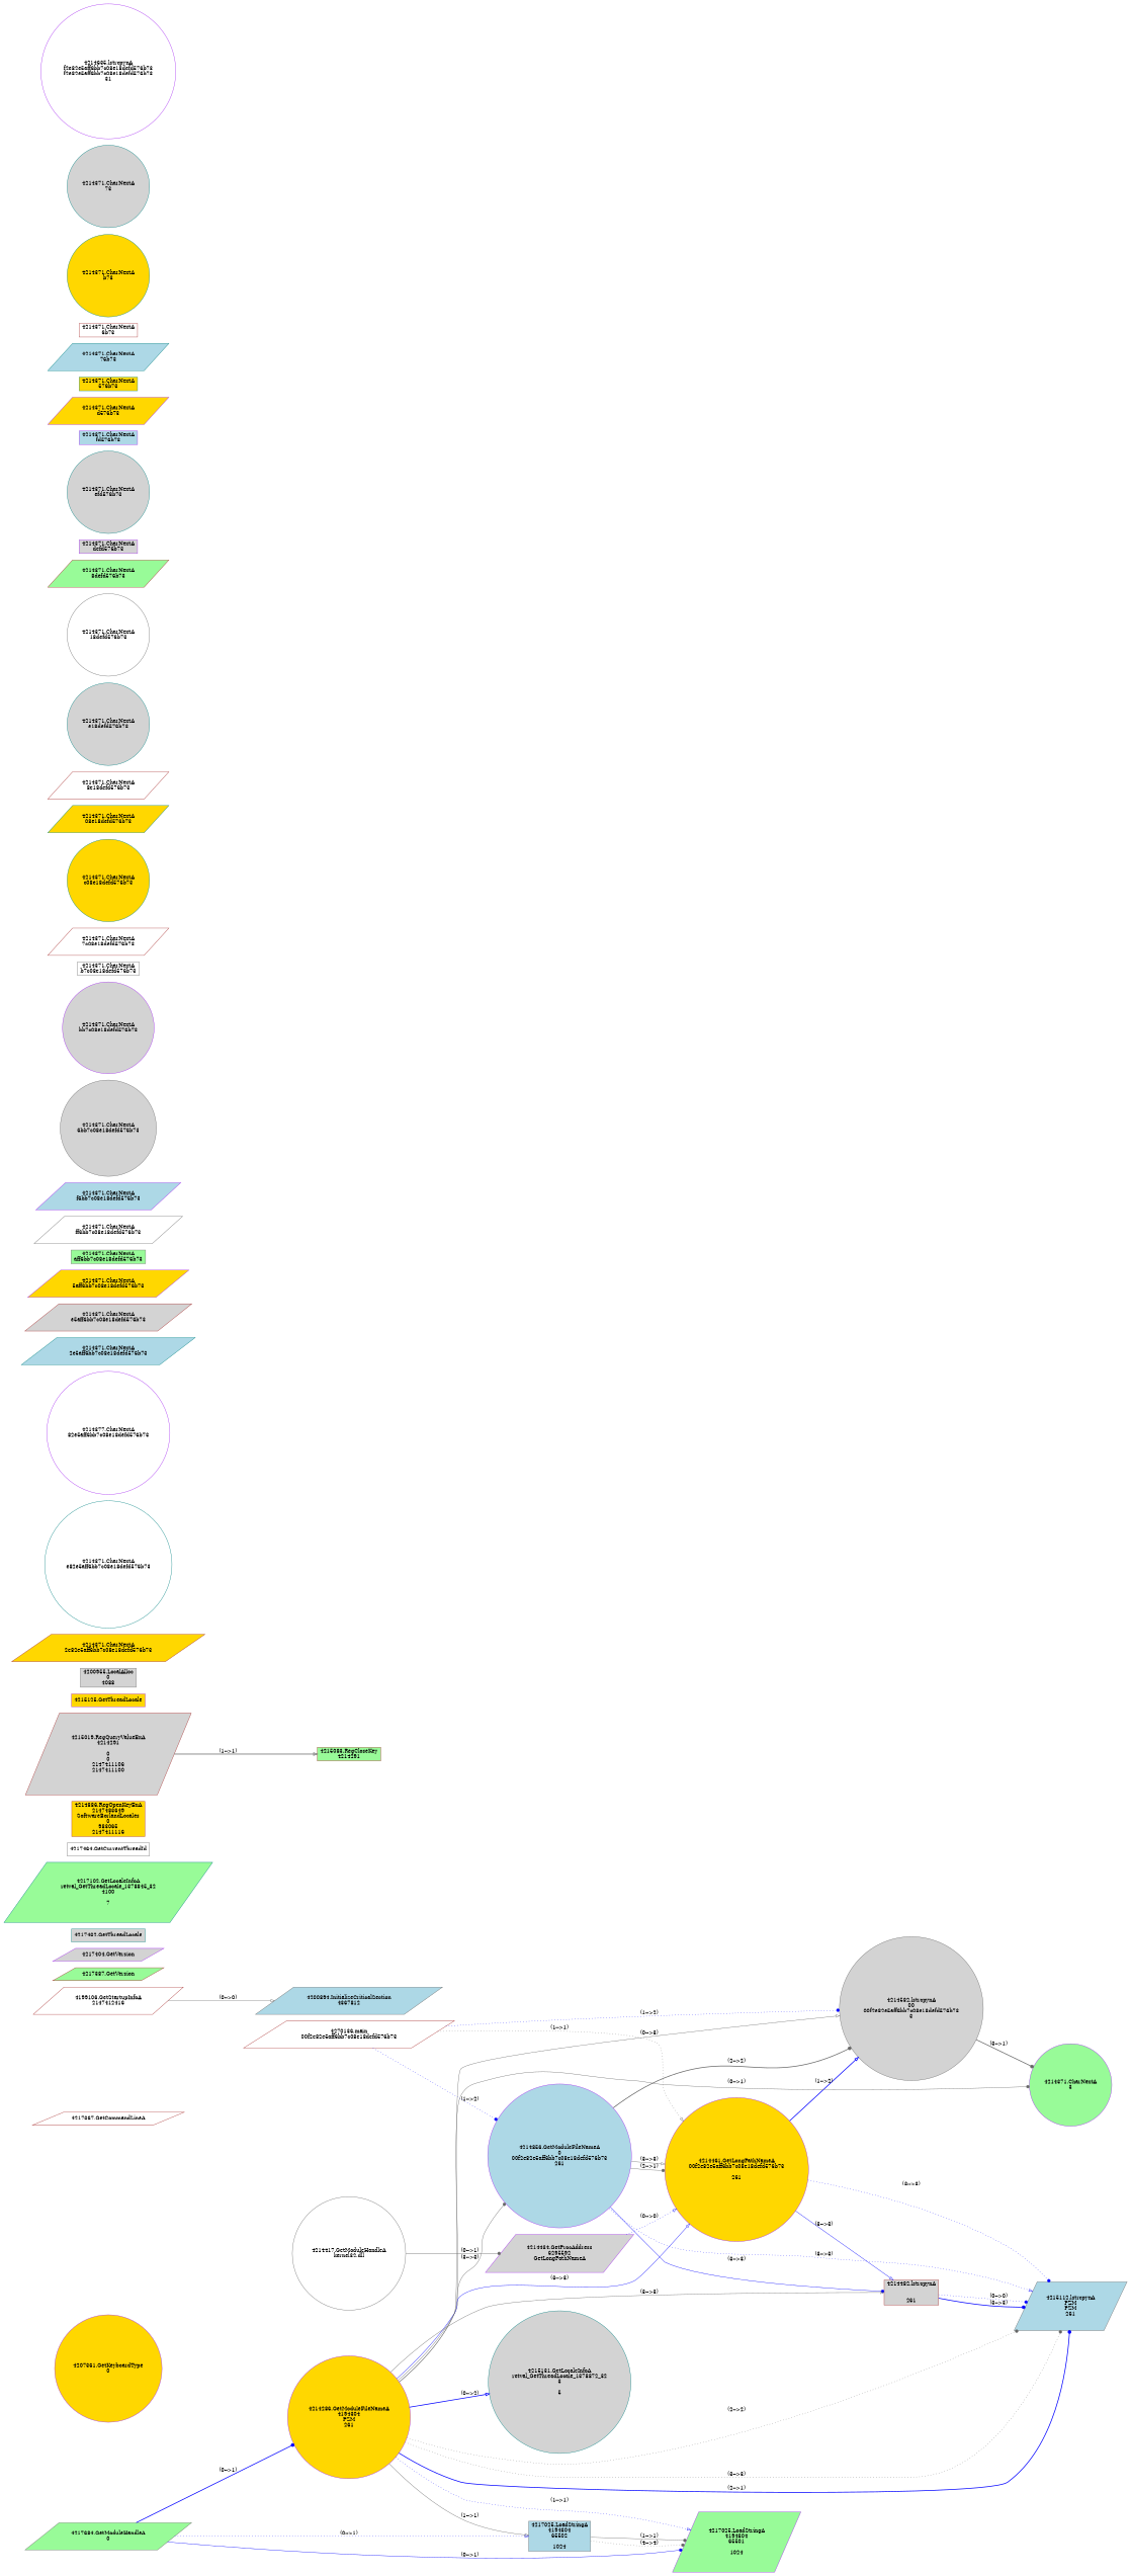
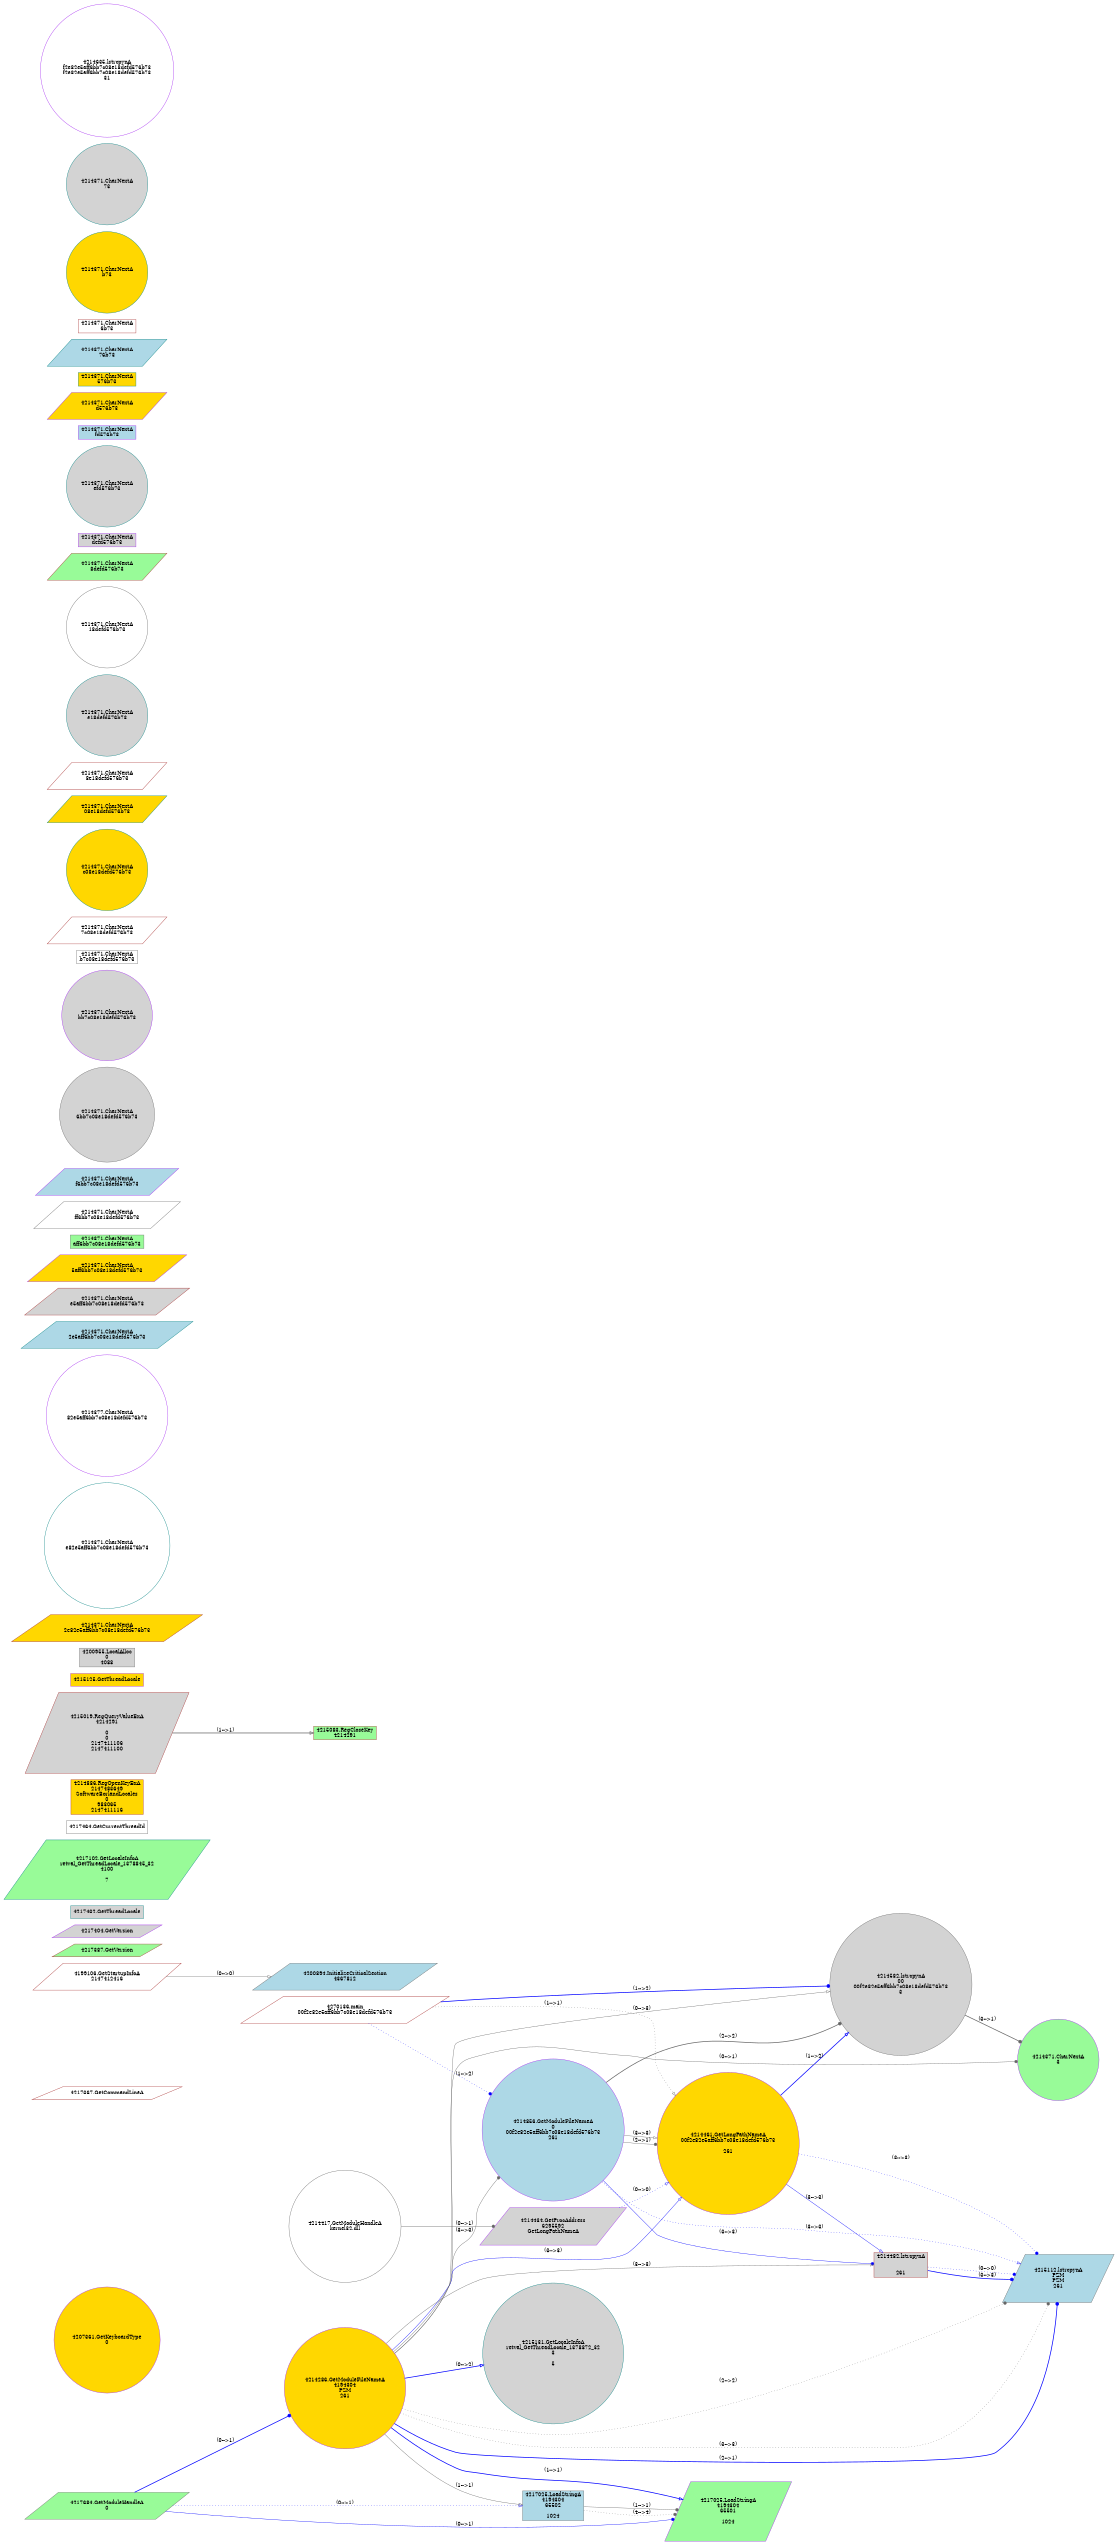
  digraph {
    rankdir=LR
    node [color=purple fillcolor=lightgrey shape=parallelogram style=filled]
    edge [arrowhead=dot color=blue style=solid]
    n1 [color=brown fillcolor=white label="4270136.main\n00f2e82e5aff6bb7c08e18defd576b73"]
    n2 [fillcolor=lightblue label="4214856.GetModuleFileNameA\n0\n00f2e82e5aff6bb7c08e18defd576b73\n261" shape=circle]
    n3 [fillcolor=gold label="4214461.GetLongPathNameA\n00f2e82e5aff6bb7c08e18defd576b73\n\n261" shape=circle]
    n4 [color=gray40 label="4214582.lstrcpynA\n00\n00f2e82e5aff6bb7c08e18defd576b73\n3" shape=circle]
    n5 [color=brown label="4214482.lstrcpynA\n\n\n261" shape=box]
    n6 [color=gray40 fillcolor=lightblue label="4215112.lstrcpynA\nPZM\nPZM\n261"]
    n7 [fillcolor=palegreen label="4214371.CharNextA\n3" shape=circle]
    n8 [color=gray40 fillcolor=palegreen label="4217684.GetModuleHandleA\n0"]
    n9 [fillcolor=gold label="4214286.GetModuleFileNameA\n4194304\nPZM\n261" shape=circle]
    n10 [color=gray40 fillcolor=lightblue label="4217025.LoadStringA\n4194304\n65502\n\n1024" shape=box]
    n11 [fillcolor=palegreen label="4217025.LoadStringA\n4194304\n65501\n\n1024"]
    n12 [color=teal label="4215131.GetLocaleInfoA\nretval_GetThreadLocale_1378872_32\n3\n\n5" shape=circle]
    n13 [fillcolor=gold label="4207361.GetKeyboardType\n0" shape=circle]
    n14 [color=brown fillcolor=white label="4217367.GetCommandLineA\n"]
    n15 [color=brown fillcolor=white label="4199106.GetStartupInfoA\n2147412416"]
    n16 [color=gray40 fillcolor=lightblue label="4200894.InitializeCriticalSection\n4367812"]
    n17 [color=brown fillcolor=palegreen label="4217387.GetVersion\n"]
    n18 [label="4217404.GetVersion\n"]
    n19 [color=teal label="4217432.GetThreadLocale\n" shape=box]
    n20 [color=teal fillcolor=palegreen label="4217102.GetLocaleInfoA\nretval_GetThreadLocale_1378845_32\n4100\n\n7"]
    n21 [color=gray40 fillcolor=white label="4217464.GetCurrentThreadId\n" shape=box]
    n22 [color=brown fillcolor=gold label="4214886.RegOpenKeyExA\n2147483649\nSoftware\Borland\Locales\n0\n983065\n2147411116" shape=box]
    n23 [color=gray40 fillcolor=white label="4214417.GetModuleHandleA\nkernel32.dll" shape=circle]
    n24 [label="4214434.GetProcAddress\n6295592\nGetLongPathNameA"]
    n25 [color=brown label="4215019.RegQueryValueExA\n4214291\n\n0\n0\n2147411106\n2147411100"]
    n26 [color=brown fillcolor=palegreen label="4215083.RegCloseKey\n4214291" shape=box]
    n27 [fillcolor=gold label="4215125.GetThreadLocale\n" shape=box]
    n28 [color=gray40 label="4200955.LocalAlloc\n0\n4088" shape=box]
    n29 [color=brown fillcolor=gold label="4214371.CharNextA\n2e82e5aff6bb7c08e18defd576b73"]
    n30 [color=teal fillcolor=white label="4214371.CharNextA\ne82e5aff6bb7c08e18defd576b73" shape=circle]
    n31 [fillcolor=white label="4214377.CharNextA\n82e5aff6bb7c08e18defd576b73" shape=circle]
    n32 [color=teal fillcolor=lightblue label="4214371.CharNextA\n2e5aff6bb7c08e18defd576b73"]
    n33 [color=brown label="4214371.CharNextA\ne5aff6bb7c08e18defd576b73"]
    n34 [fillcolor=gold label="4214371.CharNextA\n5aff6bb7c08e18defd576b73"]
    n35 [color=gray40 fillcolor=palegreen label="4214371.CharNextA\naff6bb7c08e18defd576b73" shape=box]
    n36 [color=gray40 fillcolor=white label="4214371.CharNextA\nff6bb7c08e18defd576b73"]
    n37 [fillcolor=lightblue label="4214371.CharNextA\nf6bb7c08e18defd576b73"]
    n38 [color=gray40 label="4214371.CharNextA\n6bb7c08e18defd576b73" shape=circle]
    n39 [label="4214371.CharNextA\nbb7c08e18defd576b73" shape=circle]
    n40 [color=gray40 fillcolor=white label="4214371.CharNextA\nb7c08e18defd576b73" shape=box]
    n41 [color=brown fillcolor=white label="4214371.CharNextA\n7c08e18defd576b73"]
    n42 [color=teal fillcolor=gold label="4214371.CharNextA\nc08e18defd576b73" shape=circle]
    n43 [color=teal fillcolor=gold label="4214371.CharNextA\n08e18defd576b73"]
    n44 [color=brown fillcolor=white label="4214371.CharNextA\n8e18defd576b73"]
    n45 [color=teal label="4214371.CharNextA\ne18defd576b73" shape=circle]
    n46 [color=gray40 fillcolor=white label="4214371.CharNextA\n18defd576b73" shape=circle]
    n47 [color=brown fillcolor=palegreen label="4214371.CharNextA\n8defd576b73"]
    n48 [label="4214371.CharNextA\ndefd576b73" shape=box]
    n49 [color=teal label="4214371.CharNextA\nefd576b73" shape=circle]
    n50 [fillcolor=lightblue label="4214371.CharNextA\nfd576b73" shape=box]
    n51 [fillcolor=gold label="4214371.CharNextA\nd576b73"]
    n52 [color=teal fillcolor=gold label="4214371.CharNextA\n576b73" shape=box]
    n53 [color=teal fillcolor=lightblue label="4214371.CharNextA\n76b73"]
    n54 [color=brown fillcolor=white label="4214371.CharNextA\n6b73" shape=box]
    n55 [color=teal fillcolor=gold label="4214371.CharNextA\nb73" shape=circle]
    n56 [color=teal label="4214371.CharNextA\n73" shape=circle]
    n57 [fillcolor=white label="4214635.lstrcpynA\nf2e82e5aff6bb7c08e18defd576b73\nf2e82e5aff6bb7c08e18defd576b73\n31" shape=circle]
    n1 -> n2 [label="(1-->2)" style=dotted]
    n1 -> n3 [arrowhead=onormal color=gray40 label="(1-->1)" style=dotted]
-   n1 -> n4 [label="(1-->2)" style=dotted]
+   n1 -> n4 [label="(1-->2)" style=bold]
    n2 -> n3 [color=gray40 label="(2-->1)"]
    n2 -> n3 [arrowhead=onormal color=gray40 label="(3-->3)"]
    n2 -> n4 [color=gray40 label="(2-->2)" style=bold]
    n2 -> n5 [label="(3-->3)"]
    n2 -> n6 [arrowhead=onormal label="(3-->3)" style=dotted]
    n3 -> n4 [arrowhead=onormal label="(1-->2)" style=bold]
    n3 -> n5 [arrowhead=onormal label="(3-->3)"]
    n3 -> n6 [label="(3-->3)" style=dotted]
    n4 -> n7 [color=gray40 label="(3-->1)" style=bold]
    n5 -> n6 [label="(3-->3)" style=bold]
    n5 -> n6 [label="(0-->0)" style=dotted]
    n8 -> n9 [label="(0-->1)" style=bold]
    n8 -> n10 [arrowhead=onormal label="(0-->1)" style=dotted]
    n8 -> n11 [label="(0-->1)"]
    n9 -> n2 [color=gray40 label="(3-->3)"]
    n9 -> n3 [arrowhead=onormal label="(3-->3)"]
    n9 -> n4 [arrowhead=onormal color=gray40 label="(0-->3)"]
    n9 -> n5 [arrowhead=onormal color=gray40 label="(3-->3)"]
    n9 -> n6 [label="(2-->1)" style=bold]
    n9 -> n6 [color=gray40 label="(2-->2)" style=dotted]
    n9 -> n6 [color=gray40 label="(3-->3)" style=dotted]
    n9 -> n7 [color=gray40 label="(0-->1)"]
    n9 -> n10 [arrowhead=onormal color=gray40 label="(1-->1)"]
-   n9 -> n11 [arrowhead=onormal label="(1-->1)" style=dotted]
+   n9 -> n11 [arrowhead=onormal label="(1-->1)" style=bold]
    n9 -> n12 [arrowhead=onormal label="(0-->2)" style=bold]
    n10 -> n11 [color=gray40 label="(1-->1)"]
    n10 -> n11 [color=gray40 label="(4-->4)" style=dotted]
    n15 -> n16 [arrowhead=onormal color=gray40 label="(0-->0)"]
    n23 -> n24 [color=gray40 label="(0-->1)"]
    n24 -> n3 [arrowhead=onormal label="(0-->0)" style=dotted]
    n25 -> n26 [arrowhead=onormal color=gray40 label="(1-->1)" style=bold]
  }
